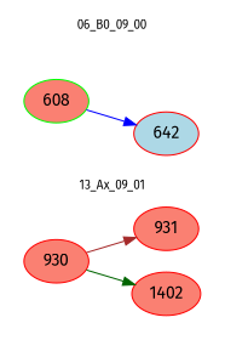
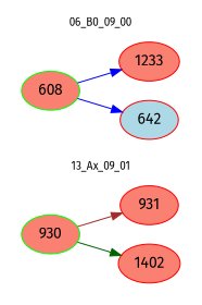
  digraph {
    fontname="Fira Sans"
    rankdir=LR
    node [color=red fillcolor=salmon fontname="Fira Sans" style=filled]
    edge [color=blue fontname="Fira Sans"]
-   n1 [label=930]
+   n1 [color=green label=930]
    n2 [label=1402]
    n3 [label=931]
    n4 [color=green label=608]
    n5 [fillcolor=lightblue label=642]
+   n6 [label=1233]
    subgraph cluster_1 {
      color=white
      fontsize=10
      label="13_Ax_09_01"
      n1
      n2
      n3
    }
    subgraph cluster_2 {
      color=white
      fontsize=10
      label="06_B0_09_00"
      n4
      n5
+     n6
    }
    n1 -> n2 [color=darkgreen]
    n1 -> n3 [color=brown]
    n4 -> n5
+   n4 -> n6
  }
